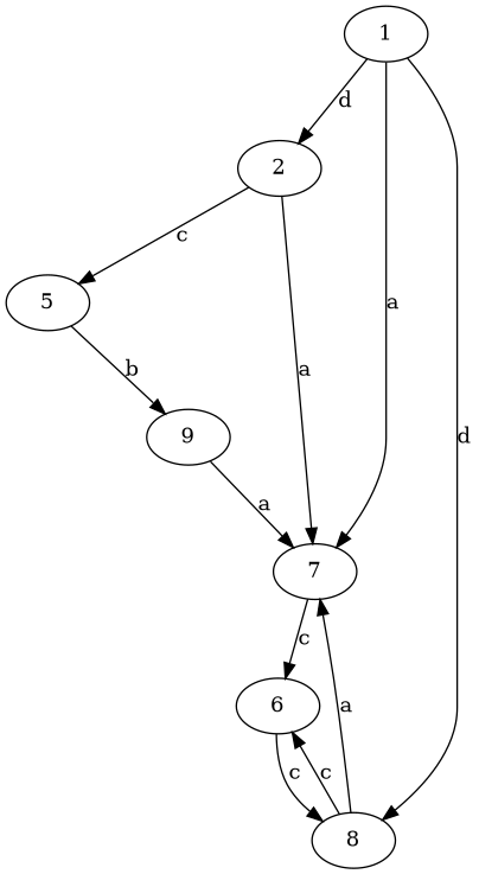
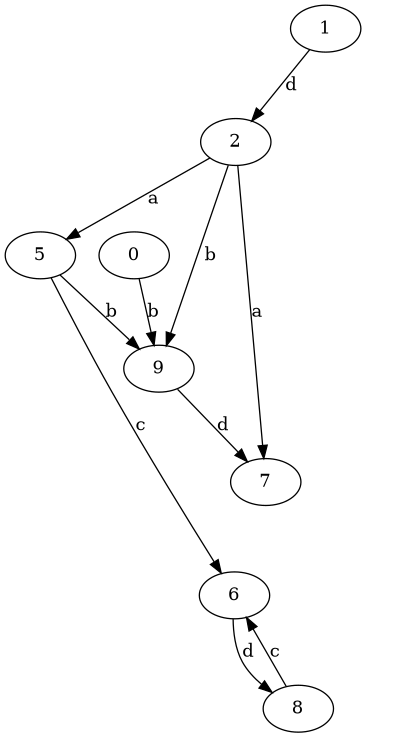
  strict digraph {
    n1 [label=7]
    2
    n3 [label=9]
    5
    6
    8
+   0
    1
-   n1 -> 6 [label=c]
+   5 -> 6 [label=c]
    2 -> n1 [label=a]
-   2 -> 5 [label=c]
-   n3 -> n1 [label=a]
+   2 -> n3 [label=b]
+   2 -> 5 [label=a]
+   n3 -> n1 [label=d]
    5 -> n3 [label=b]
-   6 -> 8 [label=c]
-   8 -> n1 [label=a]
+   6 -> 8 [label=d]
    8 -> 6 [label=c]
-   1 -> n1 [label=a]
+   0 -> n3 [label=b]
    1 -> 2 [label=d]
-   1 -> 8 [label=d]
  }
